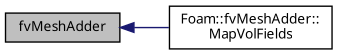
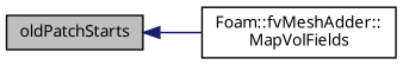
  digraph {
    rankdir=LR
    fontname="Noto Sans"
    node [color=black fontname="Noto Sans" fontsize=10 shape=record]
-   n1 [fillcolor=grey75 fontcolor=black height=0.2 label=fvMeshAdder style=filled width=0.4]
+   n1 [fillcolor=grey75 fontcolor=black height=0.2 label=oldPatchStarts style=filled width=0.4]
    n2 [height=0.2 label="Foam::fvMeshAdder::\lMapVolFields" width=0.4]
    n1 -> n2 [color=midnightblue dir=back fontname="Noto Sans" fontsize=10 labelfontname=FreeSans labelfontsize=10 style=solid]
  }
